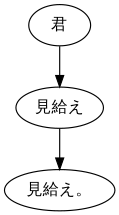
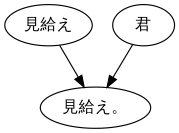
  digraph {
    n1 [label="見給え"]
    n2 [label="見給え。"]
    n3 [label="君"]
    n1 -> n2
-   n3 -> n1
+   n3 -> n2
  }
